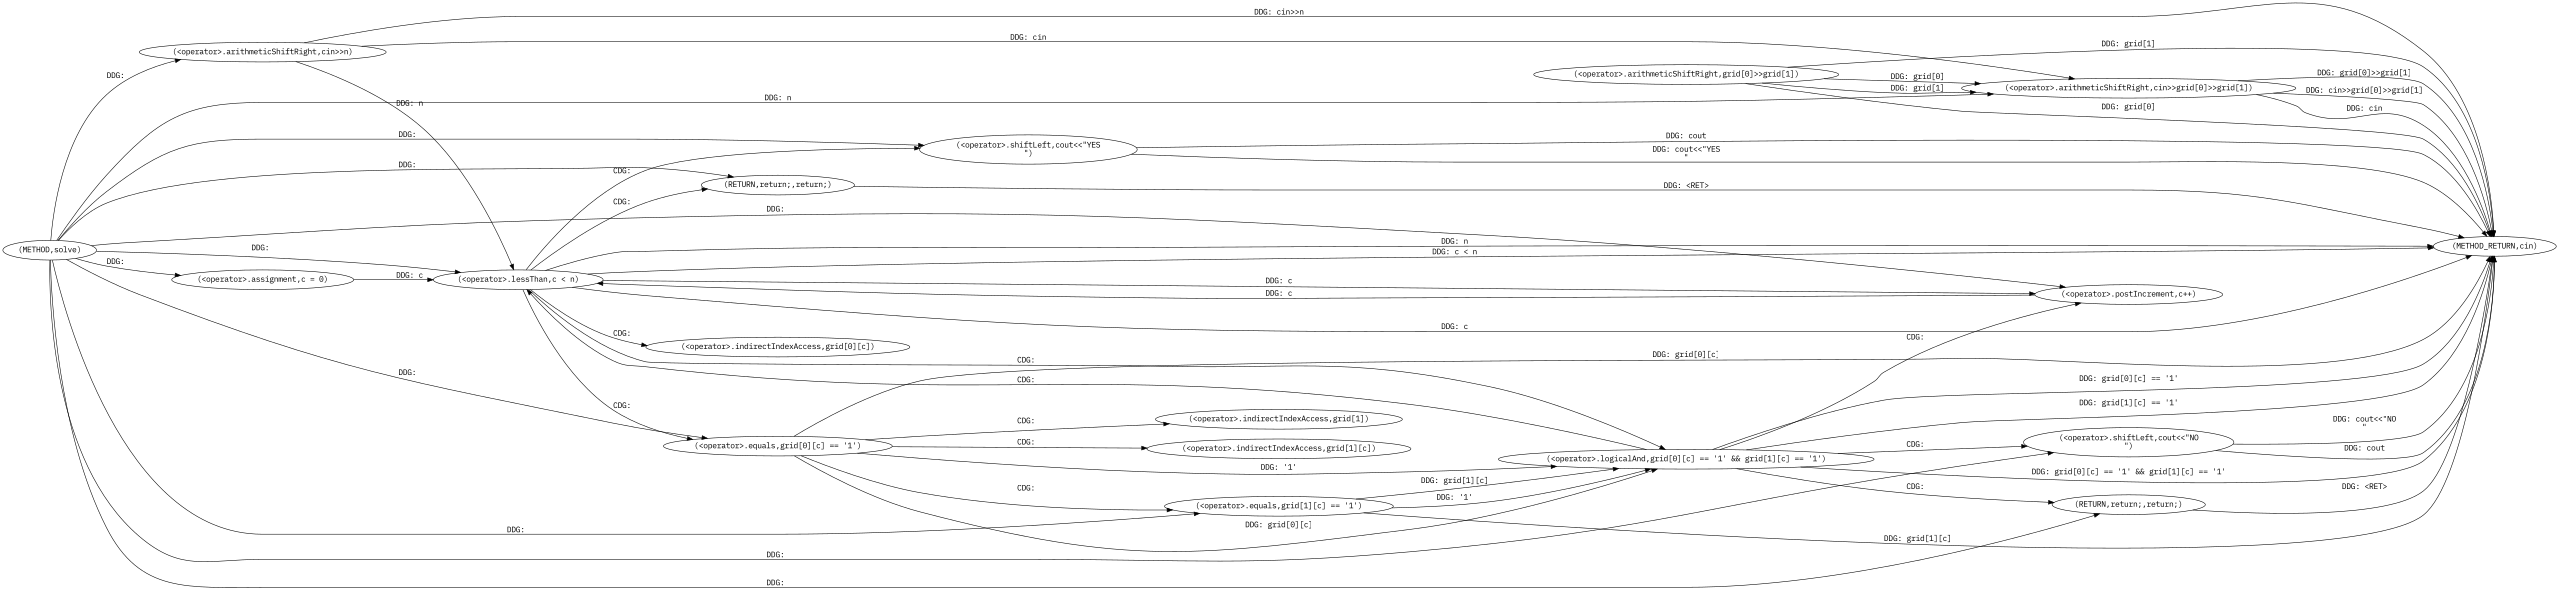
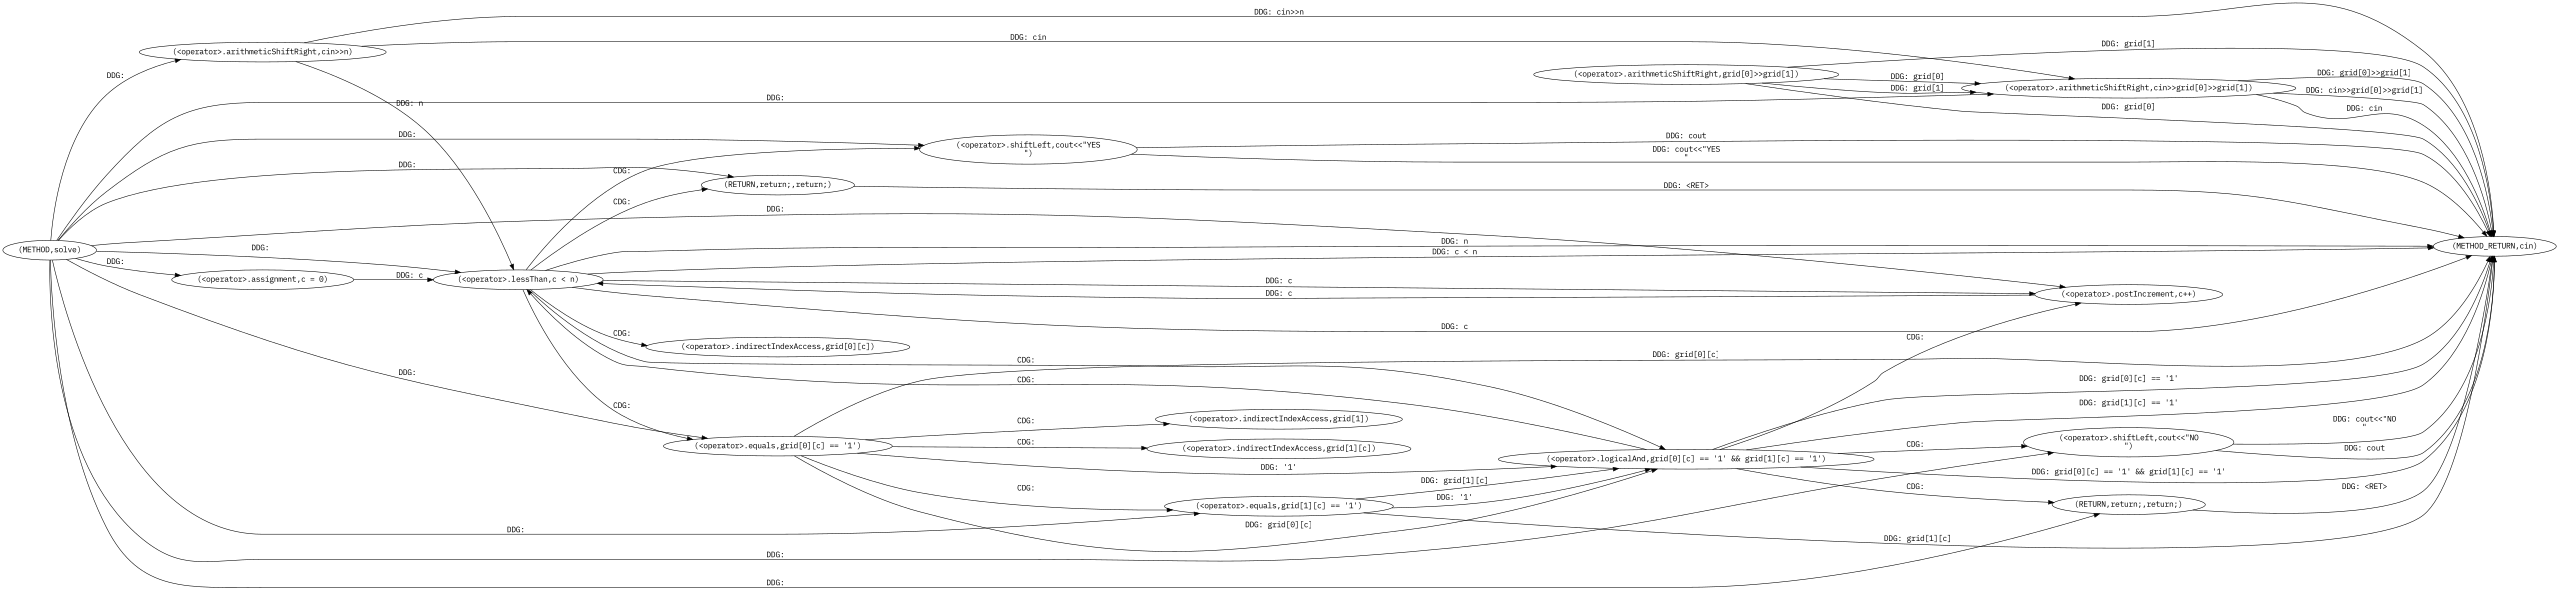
  digraph {
    fontname="IBM Plex Mono"
    rankdir=LR
    node [fontname="IBM Plex Mono"]
    edge [fontname="IBM Plex Mono"]
    n1 [label="(METHOD,solve)"]
    n2 [label="(<operator>.arithmeticShiftRight,cin>>n)"]
    n3 [label="(<operator>.arithmeticShiftRight,cin>>grid[0]>>grid[1])"]
    n4 [label="(<operator>.shiftLeft,cout<<\"YES\n\")"]
    n5 [label="(RETURN,return;,return;)"]
    n6 [label="(<operator>.assignment,c = 0)"]
    n7 [label="(<operator>.lessThan,c < n)"]
    n8 [label="(<operator>.postIncrement,c++)"]
    n9 [label="(<operator>.shiftLeft,cout<<\"NO\n\")"]
    n10 [label="(RETURN,return;,return;)"]
    n11 [label="(<operator>.equals,grid[0][c] == '1')"]
    n12 [label="(<operator>.equals,grid[1][c] == '1')"]
    n13 [label="(METHOD_RETURN,cin)"]
    n14 [label="(<operator>.logicalAnd,grid[0][c] == '1' && grid[1][c] == '1')"]
    n15 [label="(<operator>.indirectIndexAccess,grid[0][c])"]
    n16 [label="(<operator>.indirectIndexAccess,grid[1][c])"]
    n17 [label="(<operator>.indirectIndexAccess,grid[1])"]
    n18 [label="(<operator>.arithmeticShiftRight,grid[0]>>grid[1])"]
    n1 -> n2 [label="DDG: "]
-   n1 -> n3 [label="DDG: n"]
+   n1 -> n3 [label="DDG: "]
    n1 -> n4 [label="DDG: "]
    n1 -> n5 [label="DDG: "]
    n1 -> n6 [label="DDG: "]
    n1 -> n7 [label="DDG: "]
    n1 -> n8 [label="DDG: "]
    n1 -> n9 [label="DDG: "]
    n1 -> n10 [label="DDG: "]
    n1 -> n11 [label="DDG: "]
    n1 -> n12 [label="DDG: "]
    n2 -> n3 [label="DDG: cin"]
    n2 -> n7 [label="DDG: n"]
    n2 -> n13 [label="DDG: cin>>n"]
    n3 -> n13 [label="DDG: cin"]
    n3 -> n13 [label="DDG: grid[0]>>grid[1]"]
    n3 -> n13 [label="DDG: cin>>grid[0]>>grid[1]"]
    n4 -> n13 [label="DDG: cout"]
    n4 -> n13 [label="DDG: cout<<\"YES\n\""]
    n5 -> n13 [label="DDG: <RET>"]
    n6 -> n7 [label="DDG: c"]
    n7 -> n4 [label="CDG: "]
    n7 -> n5 [label="CDG: "]
    n7 -> n8 [label="DDG: c"]
    n7 -> n11 [label="CDG: "]
    n7 -> n13 [label="DDG: c"]
    n7 -> n13 [label="DDG: n"]
    n7 -> n13 [label="DDG: c < n"]
    n7 -> n14 [label="CDG: "]
    n7 -> n15 [label="CDG: "]
    n8 -> n7 [label="DDG: c"]
    n9 -> n13 [label="DDG: cout"]
    n9 -> n13 [label="DDG: cout<<\"NO\n\""]
    n10 -> n13 [label="DDG: <RET>"]
    n11 -> n12 [label="CDG: "]
    n11 -> n13 [label="DDG: grid[0][c]"]
    n11 -> n14 [label="DDG: '1'"]
    n11 -> n14 [label="DDG: grid[0][c]"]
    n11 -> n16 [label="CDG: "]
    n11 -> n17 [label="CDG: "]
    n12 -> n13 [label="DDG: grid[1][c]"]
    n12 -> n14 [label="DDG: grid[1][c]"]
    n12 -> n14 [label="DDG: '1'"]
    n14 -> n7 [label="CDG: "]
    n14 -> n8 [label="CDG: "]
    n14 -> n9 [label="CDG: "]
    n14 -> n10 [label="CDG: "]
    n14 -> n13 [label="DDG: grid[0][c] == '1'"]
    n14 -> n13 [label="DDG: grid[1][c] == '1'"]
    n14 -> n13 [label="DDG: grid[0][c] == '1' && grid[1][c] == '1'"]
    n18 -> n3 [label="DDG: grid[0]"]
    n18 -> n3 [label="DDG: grid[1]"]
    n18 -> n13 [label="DDG: grid[0]"]
    n18 -> n13 [label="DDG: grid[1]"]
  }
